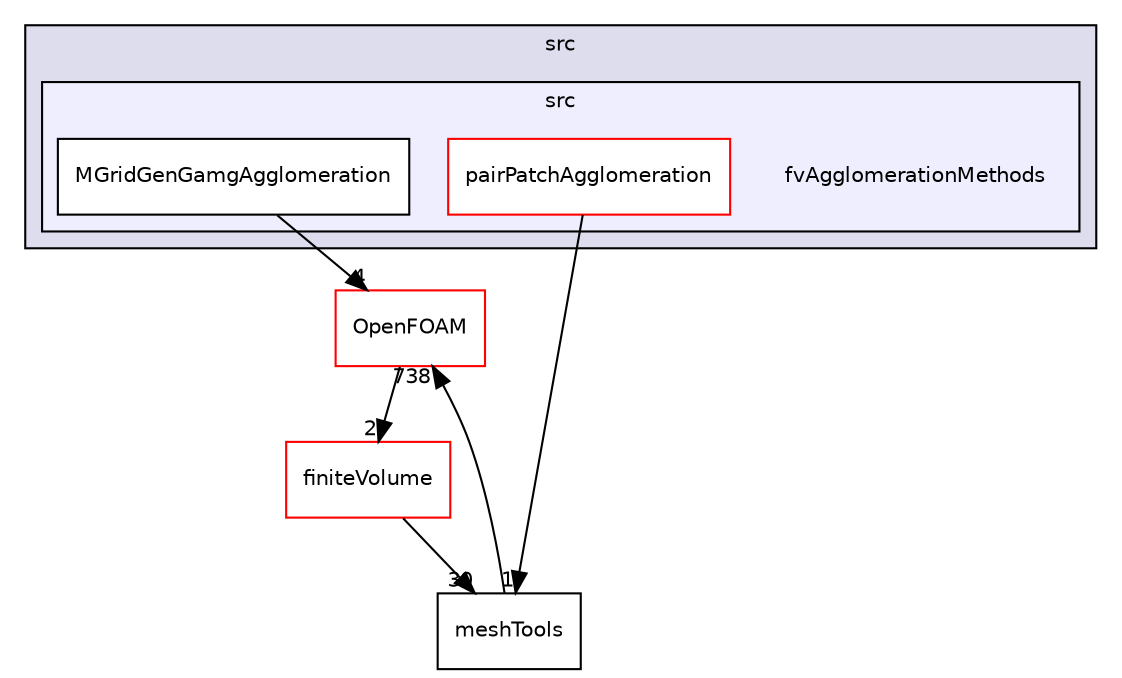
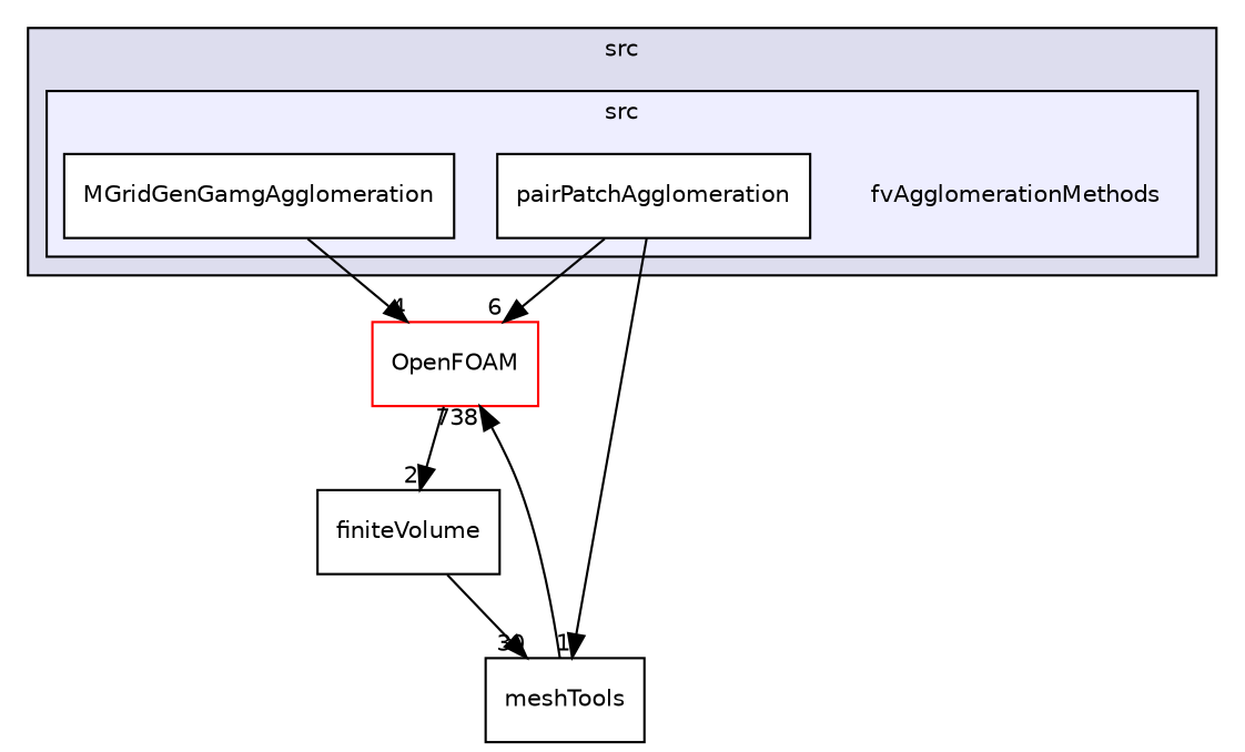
  digraph {
    compound=true
    node [fontname=Helvetica fontsize=10 shape=box color=black]
    edge [labeldistance=1.5 labelfontname=Helvetica labelfontsize=10]
    n1 [label=fvAgglomerationMethods shape=plaintext color=""]
    n2 [fillcolor=white label=MGridGenGamgAgglomeration style=filled]
-   n3 [color=red fillcolor=white label=pairPatchAgglomeration style=filled]
+   n3 [fillcolor=white label=pairPatchAgglomeration style=filled]
    n4 [color=red label=OpenFOAM]
    n5 [label=meshTools]
-   n6 [color=red label=finiteVolume]
+   n6 [label=finiteVolume]
    subgraph cluster_1 {
      bgcolor="#ddddee"
      fontname=Helvetica
      fontsize=10
      label=src
      pencolor=black
      subgraph cluster_2 {
        bgcolor="#eeeeff"
        fontname=Helvetica
        fontsize=10
        label=src
        pencolor=black
        n1
        n2
        n3
      }
    }
    n2 -> n4 [headlabel=4]
+   n3 -> n4 [headlabel=6]
    n3 -> n5 [headlabel=1]
    n4 -> n6 [headlabel=2]
    n5 -> n4 [headlabel=738]
    n6 -> n5 [headlabel=30]
  }
